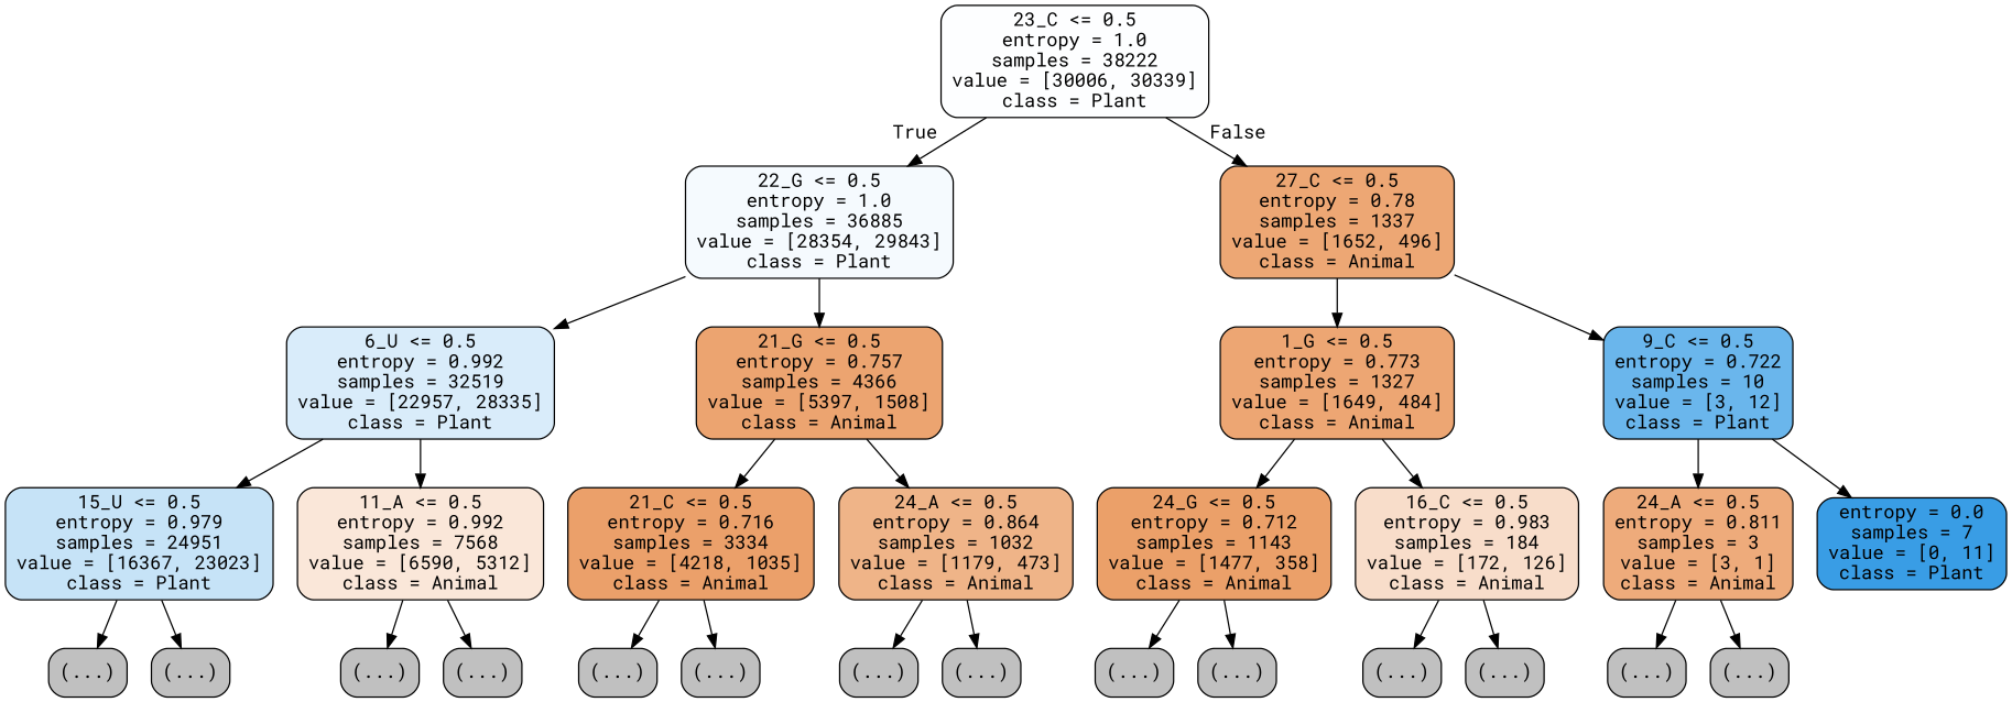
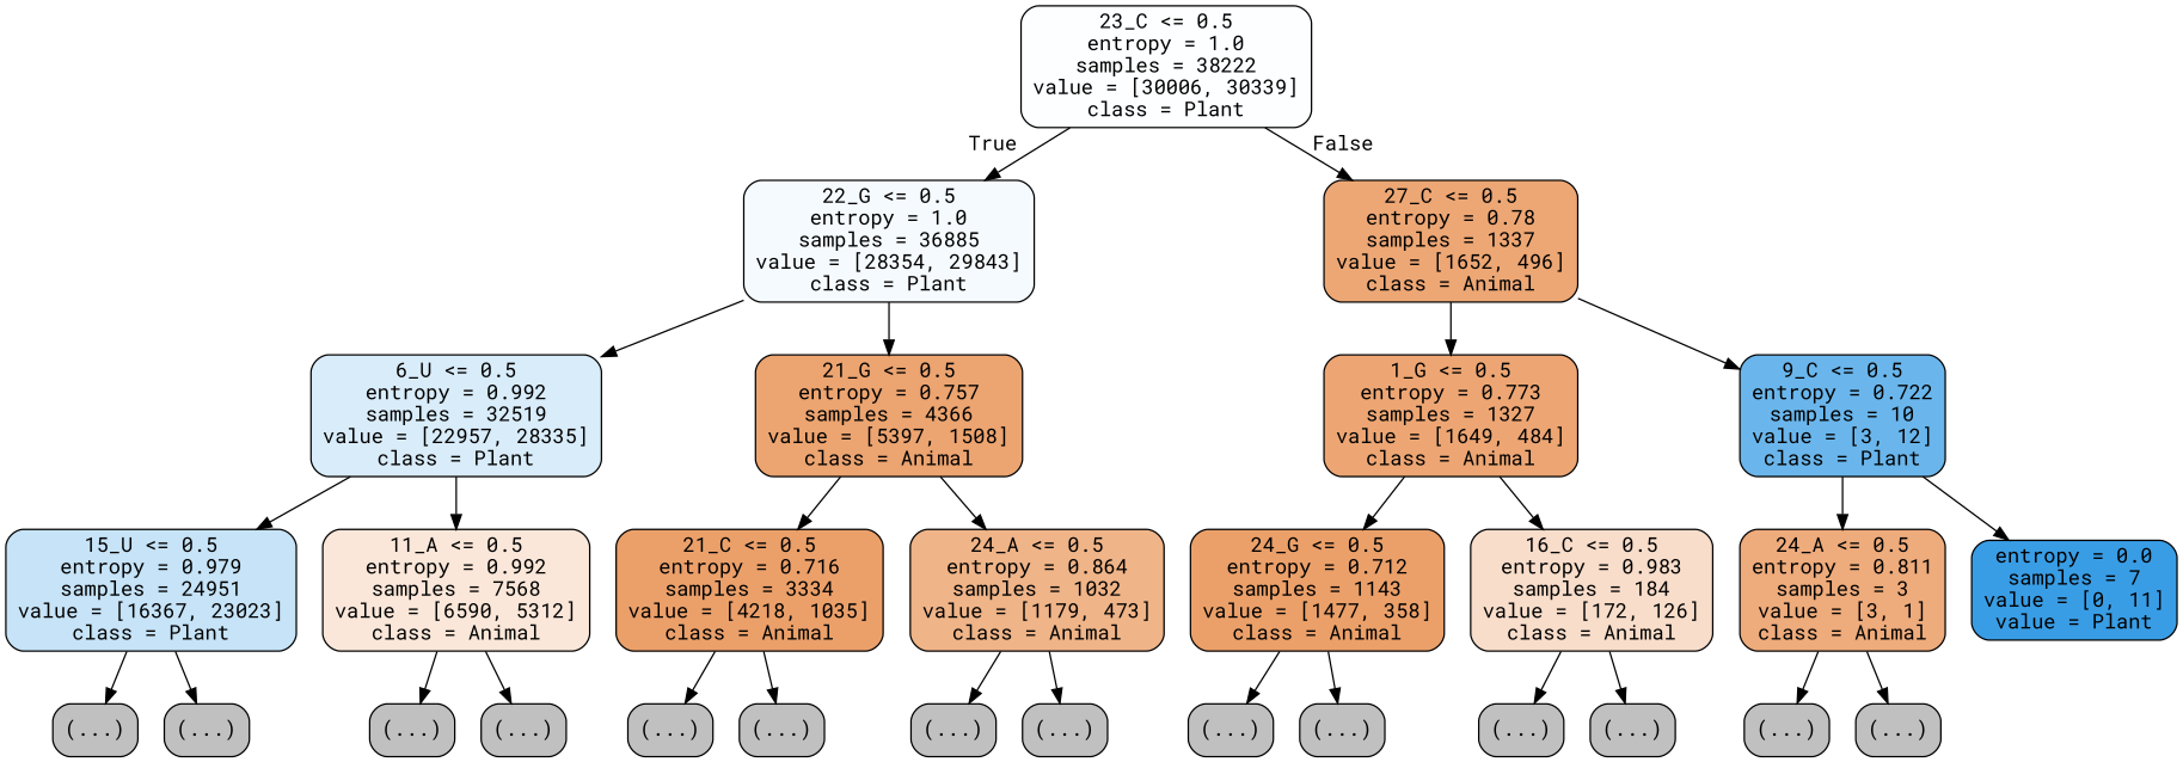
  digraph {
    fontname="Roboto Mono"
    node [color=black fillcolor="#C0C0C0" fontname="Roboto Mono" shape=box style="filled, rounded"]
    edge [fontname="Roboto Mono"]
    n1 [fillcolor="#fdfeff" label="23_C <= 0.5\nentropy = 1.0\nsamples = 38222\nvalue = [30006, 30339]\nclass = Plant"]
    n2 [fillcolor="#f5fafe" label="22_G <= 0.5\nentropy = 1.0\nsamples = 36885\nvalue = [28354, 29843]\nclass = Plant"]
    n3 [fillcolor="#eda774" label="27_C <= 0.5\nentropy = 0.78\nsamples = 1337\nvalue = [1652, 496]\nclass = Animal"]
    n4 [fillcolor="#d9ecfa" label="6_U <= 0.5\nentropy = 0.992\nsamples = 32519\nvalue = [22957, 28335]\nclass = Plant"]
    n5 [fillcolor="#eca470" label="21_G <= 0.5\nentropy = 0.757\nsamples = 4366\nvalue = [5397, 1508]\nclass = Animal"]
    n6 [fillcolor="#c6e3f7" label="15_U <= 0.5\nentropy = 0.979\nsamples = 24951\nvalue = [16367, 23023]\nclass = Plant"]
    n7 [fillcolor="#fae7d9" label="11_A <= 0.5\nentropy = 0.992\nsamples = 7568\nvalue = [6590, 5312]\nclass = Animal"]
    n8 [label="(...)"]
    n9 [label="(...)"]
    n10 [label="(...)"]
    n11 [label="(...)"]
    n12 [fillcolor="#eba06a" label="21_C <= 0.5\nentropy = 0.716\nsamples = 3334\nvalue = [4218, 1035]\nclass = Animal"]
    n13 [fillcolor="#efb488" label="24_A <= 0.5\nentropy = 0.864\nsamples = 1032\nvalue = [1179, 473]\nclass = Animal"]
    n14 [label="(...)"]
    n15 [label="(...)"]
    n16 [label="(...)"]
    n17 [label="(...)"]
    n18 [fillcolor="#eda673" label="1_G <= 0.5\nentropy = 0.773\nsamples = 1327\nvalue = [1649, 484]\nclass = Animal"]
    n19 [fillcolor="#6ab6ec" label="9_C <= 0.5\nentropy = 0.722\nsamples = 10\nvalue = [3, 12]\nclass = Plant"]
    n20 [fillcolor="#eba069" label="24_G <= 0.5\nentropy = 0.712\nsamples = 1143\nvalue = [1477, 358]\nclass = Animal"]
    n21 [fillcolor="#f8ddca" label="16_C <= 0.5\nentropy = 0.983\nsamples = 184\nvalue = [172, 126]\nclass = Animal"]
    n22 [label="(...)"]
    n23 [label="(...)"]
    n24 [label="(...)"]
    n25 [label="(...)"]
    n26 [fillcolor="#eeab7b" label="24_A <= 0.5\nentropy = 0.811\nsamples = 3\nvalue = [3, 1]\nclass = Animal"]
-   n27 [fillcolor="#399de5" label="entropy = 0.0\nsamples = 7\nvalue = [0, 11]\nclass = Plant"]
+   n27 [fillcolor="#399de5" label="entropy = 0.0\nsamples = 7\nvalue = [0, 11]\nvalue = Plant"]
    n28 [label="(...)"]
    n29 [label="(...)"]
    n1 -> n2 [headlabel=True labelangle=45 labeldistance=2.5]
    n1 -> n3 [headlabel=False labelangle=-45 labeldistance=2.5]
    n2 -> n4
    n2 -> n5
    n3 -> n18
    n3 -> n19
    n4 -> n6
    n4 -> n7
    n5 -> n12
    n5 -> n13
    n6 -> n8
    n6 -> n9
    n7 -> n10
    n7 -> n11
    n12 -> n14
    n12 -> n15
    n13 -> n16
    n13 -> n17
    n18 -> n20
    n18 -> n21
    n19 -> n26
    n19 -> n27
    n20 -> n22
    n20 -> n23
    n21 -> n24
    n21 -> n25
    n26 -> n28
    n26 -> n29
  }
